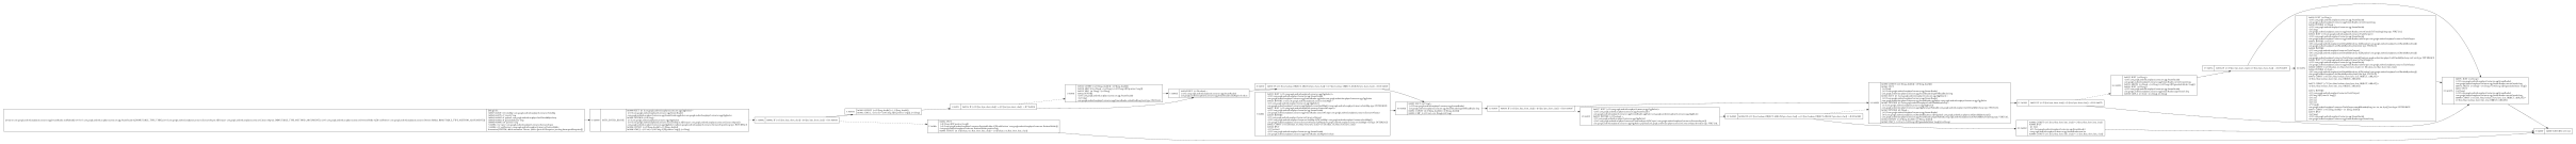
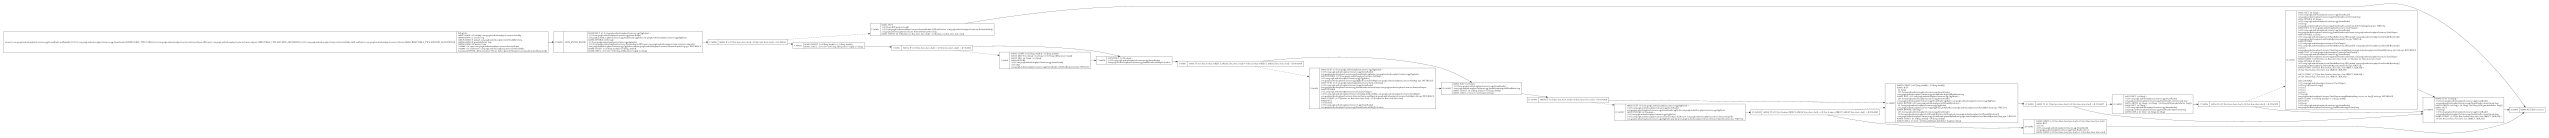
  digraph {
    fontname="EB Garamond"
    rankdir=LR
    node [fontname="EB Garamond" shape=record]
    edge [fontname="EB Garamond"]
    n1 [label="{0\:\ 0x0000|MTH_ENTER_BLOCK\l|0x0000: IGET  (r1 I:com.google.android.exoplayer2.extractor.ogg.OggSeeker) = \l  (r13 I:com.google.android.exoplayer2.extractor.ogg.StreamReader)\l com.google.android.exoplayer2.extractor.ogg.StreamReader.oggSeeker com.google.android.exoplayer2.extractor.ogg.OggSeeker \l0x0002: INVOKE  (r10 I:long) = \l  (r1 I:com.google.android.exoplayer2.extractor.ogg.OggSeeker)\l  (r14 I:com.google.android.exoplayer2.extractor.ExtractorInput A[D('input' com.google.android.exoplayer2.extractor.ExtractorInput)])\l com.google.android.exoplayer2.extractor.ogg.OggSeeker.read(com.google.android.exoplayer2.extractor.ExtractorInput):long type: INTERFACE \l0x0006: CONST  (r4 I:?[long, double]) = (0 ?[long, double]) \l0x0008: CMP_L  (r1 I:int) = (r10 I:long A[D('position' long)]), (r4 I:long) \l}"]
    n2 [label="{1\:\ 0x000a|0x000a: IF  (r1 I:?[int, byte, short, char]) \< (0 ?[int, byte, short, char])  \-\> B:4:0x0010 \l}"]
    n3 [label="{2\:\ 0x000c|0x000c: IPUT  \l  (r10 I:long A[D('position' long)])\l  (r15 I:com.google.android.exoplayer2.extractor.PositionHolder A[D('seekPosition' com.google.android.exoplayer2.extractor.PositionHolder)])\l com.google.android.exoplayer2.extractor.PositionHolder.position long \l0x000e: CONST  (r1 I:?[boolean, int, float, short, byte, char]) = (1 ?[boolean, int, float, short, byte, char]) \l}"]
    n4 [label="{4\:\ 0x0010|0x0010: CONST  (r4 I:?[long, double]) = (\-1 ?[long, double]) \l0x0012: CMP_L  (r1 I:int) = (r10 I:long A[D('position' long)]), (r4 I:long) \l}"]
    n5 [label="{3\:\ 0x000f|0x000f: RETURN  (r1 I:int) \l}"]
    n6 [label="{5\:\ 0x0014|0x0014: IF  (r1 I:?[int, byte, short, char]) \>= (0 ?[int, byte, short, char])  \-\> B:7:0x001d \l}"]
    n7 [label="{6\:\ 0x0016|0x0016: CONST  (r4 I:?[long, double]) = (2 ?[long, double]) \l0x0018: ARITH  (r4 I:long) = (r4 I:long) + (r10 I:long A[D('position' long)]) \l0x0019: NEG  (r4 I:long) = (r4 I:long) \l0x001a: INVOKE  \l  (r13 I:com.google.android.exoplayer2.extractor.ogg.StreamReader)\l  (r4 I:long)\l com.google.android.exoplayer2.extractor.ogg.StreamReader.onSeekEnd(long):void type: VIRTUAL \l}"]
    n8 [label="{7\:\ 0x001d|0x001d: IGET  (r1 I:boolean) = \l  (r13 I:com.google.android.exoplayer2.extractor.ogg.StreamReader)\l com.google.android.exoplayer2.extractor.ogg.StreamReader.seekMapSet boolean \l}"]
    n9 [label="{8\:\ 0x001f|0x001f: IF  (r1 I:?[int, boolean, OBJECT, ARRAY, byte, short, char]) != (0 ?[int, boolean, OBJECT, ARRAY, byte, short, char])  \-\> B:10:0x002f \l}"]
    n10 [label="{9\:\ 0x0021|0x0021: IGET  (r1 I:com.google.android.exoplayer2.extractor.ogg.OggSeeker) = \l  (r13 I:com.google.android.exoplayer2.extractor.ogg.StreamReader)\l com.google.android.exoplayer2.extractor.ogg.StreamReader.oggSeeker com.google.android.exoplayer2.extractor.ogg.OggSeeker \l0x0023: INVOKE  (r12 I:com.google.android.exoplayer2.extractor.SeekMap) = \l  (r1 I:com.google.android.exoplayer2.extractor.ogg.OggSeeker)\l com.google.android.exoplayer2.extractor.ogg.OggSeeker.createSeekMap():com.google.android.exoplayer2.extractor.SeekMap type: INTERFACE \l0x0027: IGET  (r1 I:com.google.android.exoplayer2.extractor.ExtractorOutput) = \l  (r13 I:com.google.android.exoplayer2.extractor.ogg.StreamReader)\l com.google.android.exoplayer2.extractor.ogg.StreamReader.extractorOutput com.google.android.exoplayer2.extractor.ExtractorOutput \l0x0029: INVOKE  \l  (r1 I:com.google.android.exoplayer2.extractor.ExtractorOutput)\l  (r12 I:com.google.android.exoplayer2.extractor.SeekMap A[D('seekMap' com.google.android.exoplayer2.extractor.SeekMap)])\l com.google.android.exoplayer2.extractor.ExtractorOutput.seekMap(com.google.android.exoplayer2.extractor.SeekMap):void type: INTERFACE \l0x002c: CONST  (r1 I:?[boolean, int, float, short, byte, char]) = (1 ?[boolean, int, float, short, byte, char]) \l0x002d: IPUT  \l  (r1 I:boolean)\l  (r13 I:com.google.android.exoplayer2.extractor.ogg.StreamReader)\l com.google.android.exoplayer2.extractor.ogg.StreamReader.seekMapSet boolean \l}"]
    n11 [label="{10\:\ 0x002f|0x002f: IGET  (r4 I:long) = \l  (r13 I:com.google.android.exoplayer2.extractor.ogg.StreamReader)\l com.google.android.exoplayer2.extractor.ogg.StreamReader.lengthOfReadPacket long \l0x0031: CONST  (r6 I:?[long, double]) = (0 ?[long, double]) \l0x0033: CMP_L  (r1 I:int) = (r4 I:long), (r6 I:long) \l}"]
    n12 [label="{11\:\ 0x0035|0x0035: IF  (r1 I:?[int, byte, short, char]) \> (0 ?[int, byte, short, char])  \-\> B:14:0x003f \l}"]
    n13 [label="{12\:\ 0x0037|0x0037: IGET  (r1 I:com.google.android.exoplayer2.extractor.ogg.OggPacket) = \l  (r13 I:com.google.android.exoplayer2.extractor.ogg.StreamReader)\l com.google.android.exoplayer2.extractor.ogg.StreamReader.oggPacket com.google.android.exoplayer2.extractor.ogg.OggPacket \l0x0039: INVOKE  (r1 I:boolean) = \l  (r1 I:com.google.android.exoplayer2.extractor.ogg.OggPacket)\l  (r14 I:com.google.android.exoplayer2.extractor.ExtractorInput A[D('input' com.google.android.exoplayer2.extractor.ExtractorInput)])\l com.google.android.exoplayer2.extractor.ogg.OggPacket.populate(com.google.android.exoplayer2.extractor.ExtractorInput):boolean type: VIRTUAL \l}"]
    n14 [label="{14\:\ 0x003f|0x003f: CONST  (r4 I:?[long, double]) = (0 ?[long, double]) \l0x0041: IPUT  \l  (r4 I:long)\l  (r13 I:com.google.android.exoplayer2.extractor.ogg.StreamReader)\l com.google.android.exoplayer2.extractor.ogg.StreamReader.lengthOfReadPacket long \l0x0043: IGET  (r1 I:com.google.android.exoplayer2.extractor.ogg.OggPacket) = \l  (r13 I:com.google.android.exoplayer2.extractor.ogg.StreamReader)\l com.google.android.exoplayer2.extractor.ogg.StreamReader.oggPacket com.google.android.exoplayer2.extractor.ogg.OggPacket \l0x0045: INVOKE  (r0 I:com.google.android.exoplayer2.util.ParsableByteArray) = \l  (r1 I:com.google.android.exoplayer2.extractor.ogg.OggPacket)\l com.google.android.exoplayer2.extractor.ogg.OggPacket.getPayload():com.google.android.exoplayer2.util.ParsableByteArray type: VIRTUAL \l0x0049: INVOKE  (r8 I:long) = \l  (r13 I:com.google.android.exoplayer2.extractor.ogg.StreamReader)\l  (r0 I:com.google.android.exoplayer2.util.ParsableByteArray A[D('payload' com.google.android.exoplayer2.util.ParsableByteArray)])\l com.google.android.exoplayer2.extractor.ogg.StreamReader.preparePayload(com.google.android.exoplayer2.util.ParsableByteArray):long type: VIRTUAL \l0x004d: CONST  (r4 I:?[long, double]) = (0 ?[long, double]) \l0x004f: CMP_L  (r1 I:int) = (r8 I:long A[D('granulesInPacket' long)]), (r4 I:long) \l}"]
    n15 [label="{13\:\ 0x003d|0x003d: IF  (r1 I:?[int, boolean, OBJECT, ARRAY, byte, short, char]) == (0 ?[int, boolean, OBJECT, ARRAY, byte, short, char])  \-\> B:20:0x0082 \l}"]
    n16 [label="{15\:\ 0x0051|0x0051: IF  (r1 I:?[int, byte, short, char]) \< (0 ?[int, byte, short, char])  \-\> B:19:0x007b \l}"]
    n17 [label="{20\:\ 0x0082|0x0082: CONST  (r1 I:?[int, float, short, byte, char]) = (3 ?[int, float, short, byte, char]) \l0x0083: IPUT  \l  (r1 I:int)\l  (r13 I:com.google.android.exoplayer2.extractor.ogg.StreamReader)\l com.google.android.exoplayer2.extractor.ogg.StreamReader.state int \l0x0085: CONST  (r1 I:?[int, float, short, byte, char]) = (\-1 ?[int, float, short, byte, char]) \l}"]
    n18 [label="{16\:\ 0x0053|0x0053: IGET  (r4 I:long) = \l  (r13 I:com.google.android.exoplayer2.extractor.ogg.StreamReader)\l com.google.android.exoplayer2.extractor.ogg.StreamReader.currentGranule long \l0x0055: ARITH  (r4 I:long) = (r4 I:long) + (r8 I:long A[D('granulesInPacket' long)]) \l0x0056: IGET  (r6 I:long) = \l  (r13 I:com.google.android.exoplayer2.extractor.ogg.StreamReader)\l com.google.android.exoplayer2.extractor.ogg.StreamReader.targetGranule long \l0x0058: CMP_L  (r1 I:int) = (r4 I:long), (r6 I:long) \l}"]
    n19 [label="{19\:\ 0x007b|0x007b: IGET  (r4 I:long) = \l  (r13 I:com.google.android.exoplayer2.extractor.ogg.StreamReader)\l com.google.android.exoplayer2.extractor.ogg.StreamReader.currentGranule long \l0x007d: ARITH  (r4 I:long) = (r4 I:long) + (r8 I:long A[D('granulesInPacket' long)]) \l0x007e: IPUT  \l  (r4 I:long)\l  (r13 I:com.google.android.exoplayer2.extractor.ogg.StreamReader)\l com.google.android.exoplayer2.extractor.ogg.StreamReader.currentGranule long \l0x0080: CONST  (r1 I:?[int, float, boolean, short, byte, char, OBJECT, ARRAY]) = \l  (0 ?[int, float, boolean, short, byte, char, OBJECT, ARRAY])\l \l}"]
    n20 [label="{17\:\ 0x005a|0x005a: IF  (r1 I:?[int, byte, short, char]) \< (0 ?[int, byte, short, char])  \-\> B:19:0x007b \l}"]
    n21 [label="{18\:\ 0x005c|0x005c: IGET  (r4 I:long) = \l  (r13 I:com.google.android.exoplayer2.extractor.ogg.StreamReader)\l com.google.android.exoplayer2.extractor.ogg.StreamReader.currentGranule long \l0x005e: INVOKE  (r2 I:long) = \l  (r13 I:com.google.android.exoplayer2.extractor.ogg.StreamReader)\l  (r4 I:long)\l com.google.android.exoplayer2.extractor.ogg.StreamReader.convertGranuleToTime(long):long type: VIRTUAL \l0x0062: IGET  (r1 I:com.google.android.exoplayer2.extractor.TrackOutput) = \l  (r13 I:com.google.android.exoplayer2.extractor.ogg.StreamReader)\l com.google.android.exoplayer2.extractor.ogg.StreamReader.trackOutput com.google.android.exoplayer2.extractor.TrackOutput \l0x0064: INVOKE  (r4 I:int) = \l  (r0 I:com.google.android.exoplayer2.util.ParsableByteArray A[D('payload' com.google.android.exoplayer2.util.ParsableByteArray)])\l com.google.android.exoplayer2.util.ParsableByteArray.limit():int type: VIRTUAL \l0x0068: INVOKE  \l  (r1 I:com.google.android.exoplayer2.extractor.TrackOutput)\l  (r0 I:com.google.android.exoplayer2.util.ParsableByteArray A[D('payload' com.google.android.exoplayer2.util.ParsableByteArray)])\l  (r4 I:int)\l com.google.android.exoplayer2.extractor.TrackOutput.sampleData(com.google.android.exoplayer2.util.ParsableByteArray, int):void type: INTERFACE \l0x006b: IGET  (r1 I:com.google.android.exoplayer2.extractor.TrackOutput) = \l  (r13 I:com.google.android.exoplayer2.extractor.ogg.StreamReader)\l com.google.android.exoplayer2.extractor.ogg.StreamReader.trackOutput com.google.android.exoplayer2.extractor.TrackOutput \l0x006d: CONST  (r4 I:?[boolean, int, float, short, byte, char]) = (1 ?[boolean, int, float, short, byte, char]) \l0x006e: INVOKE  (r5 I:int) = \l  (r0 I:com.google.android.exoplayer2.util.ParsableByteArray A[D('payload' com.google.android.exoplayer2.util.ParsableByteArray)])\l com.google.android.exoplayer2.util.ParsableByteArray.limit():int type: VIRTUAL \l0x0072: CONST  (r6 I:?[int, float, boolean, short, byte, char, OBJECT, ARRAY]) = \l  (0 ?[int, float, boolean, short, byte, char, OBJECT, ARRAY])\l \l0x0073: CONST  (r7 I:?[int, float, boolean, short, byte, char, OBJECT, ARRAY]) = \l  (0 ?[int, float, boolean, short, byte, char, OBJECT, ARRAY])\l \l0x0074: INVOKE  \l  (r1 I:com.google.android.exoplayer2.extractor.TrackOutput)\l  (r2 I:long A[D('timeUs' long)])\l  (r4 I:int)\l  (r5 I:int)\l  (r6 I:int)\l  (r7 I:byte[])\l com.google.android.exoplayer2.extractor.TrackOutput.sampleMetadata(long, int, int, int, byte[]):void type: INTERFACE \l0x0077: CONST  (r4 I:?[long, double]) = (\-1 ?[long, double]) \l0x0079: IPUT  \l  (r4 I:long)\l  (r13 I:com.google.android.exoplayer2.extractor.ogg.StreamReader)\l com.google.android.exoplayer2.extractor.ogg.StreamReader.targetGranule long \l}"]
    n22 [label="{private int com.google.android.exoplayer2.extractor.ogg.StreamReader.readPayload((r13 'this' I:com.google.android.exoplayer2.extractor.ogg.StreamReader A[IMMUTABLE_TYPE, THIS]), (r14 I:com.google.android.exoplayer2.extractor.ExtractorInput A[D('input' com.google.android.exoplayer2.extractor.ExtractorInput), IMMUTABLE_TYPE, METHOD_ARGUMENT]), (r15 I:com.google.android.exoplayer2.extractor.PositionHolder A[D('seekPosition' com.google.android.exoplayer2.extractor.PositionHolder), IMMUTABLE_TYPE, METHOD_ARGUMENT]))  | Debug Info:\l  0x0027\-0x002f: r12 'seekMap' com.google.android.exoplayer2.extractor.SeekMap\l  0x0062\-0x007b: r2 'timeUs' long\l  0x0049\-0x0082: r0 'payload' com.google.android.exoplayer2.util.ParsableByteArray\l  0x004d\-0x0082: r8 'granulesInPacket' long\l  0x0006\-0x0086: r10 'position' long\l  ?\-0x0086: r14 'input' com.google.android.exoplayer2.extractor.ExtractorInput\l  ?\-0x0086: r15 'seekPosition' com.google.android.exoplayer2.extractor.PositionHolder\lAnnotation[SYSTEM, dalvik.annotation.Throws, \{value=[java.io.IOException, java.lang.InterruptedException]\}]\l}"]
    n1 -> n2 [style=dashed]
    n2 -> n3 [style=dashed]
    n2 -> n4
    n3 -> n5
    n4 -> n6
    n6 -> n7 [style=dashed]
    n6 -> n8
    n7 -> n8
    n8 -> n9
+   n9 -> n10 [style=dashed]
    n9 -> n11
    n10 -> n11
    n11 -> n12
    n12 -> n13 [style=dashed]
    n12 -> n14
    n13 -> n15
    n14 -> n16
    n15 -> n14 [style=dashed]
    n15 -> n17
    n16 -> n18 [style=dashed]
    n16 -> n19
    n17 -> n5
    n18 -> n20
    n19 -> n5
    n20 -> n19
    n20 -> n21 [style=dashed]
    n21 -> n19
    n22 -> n1
  }
